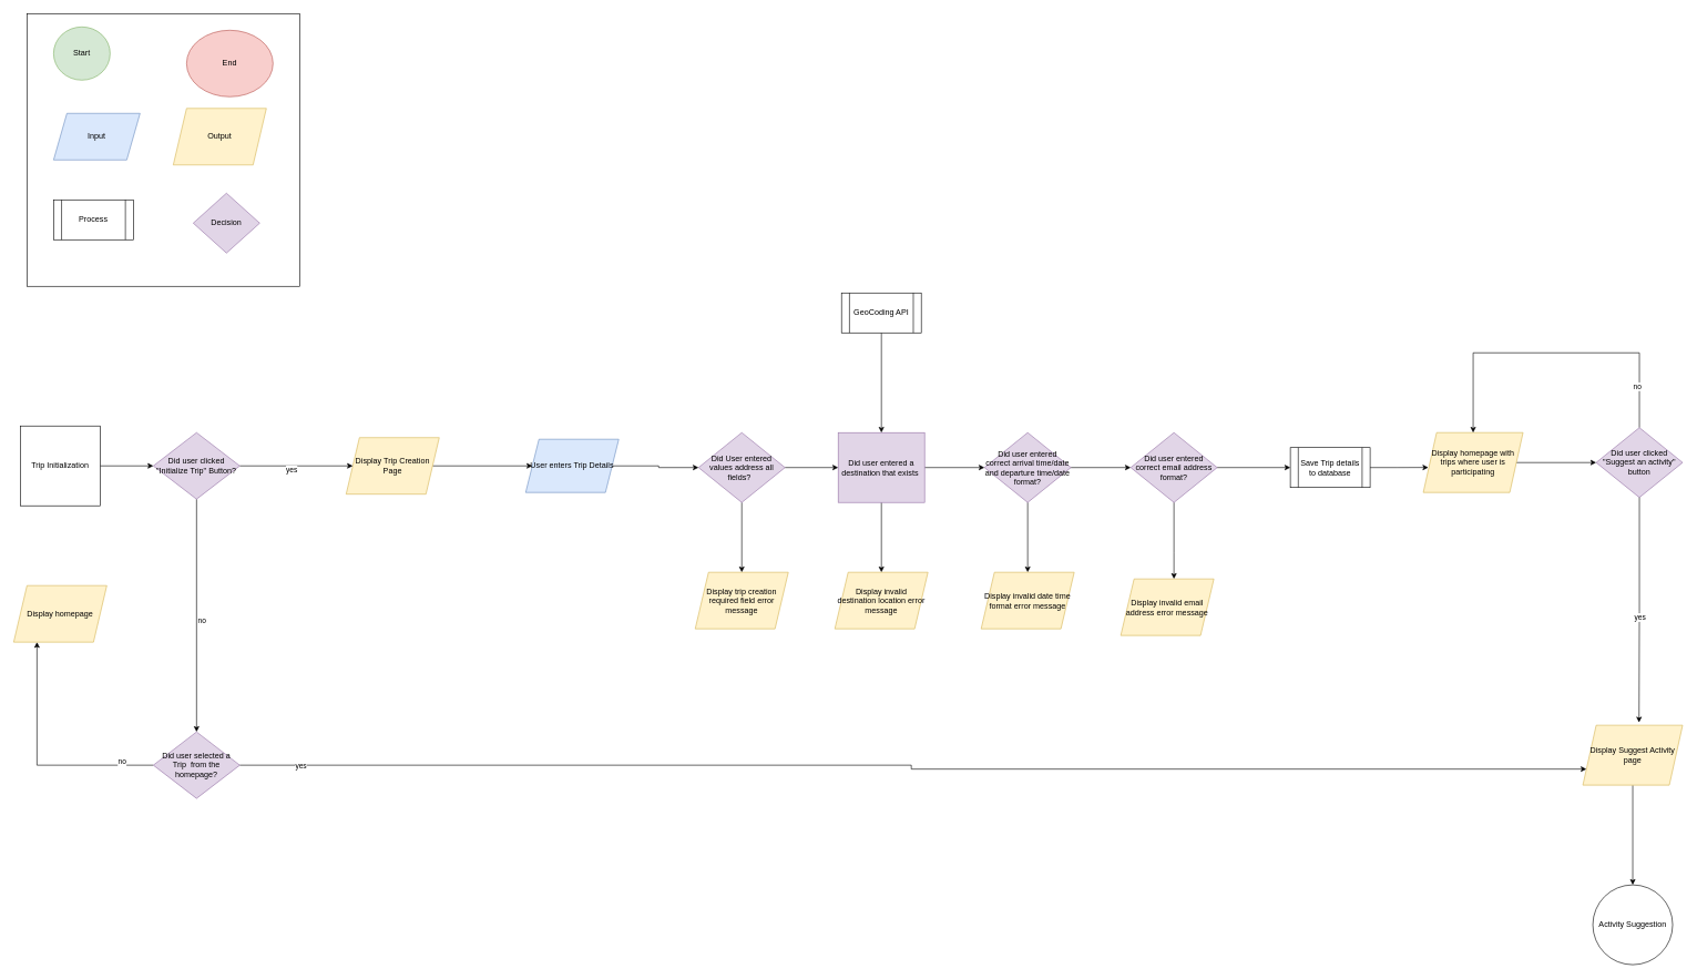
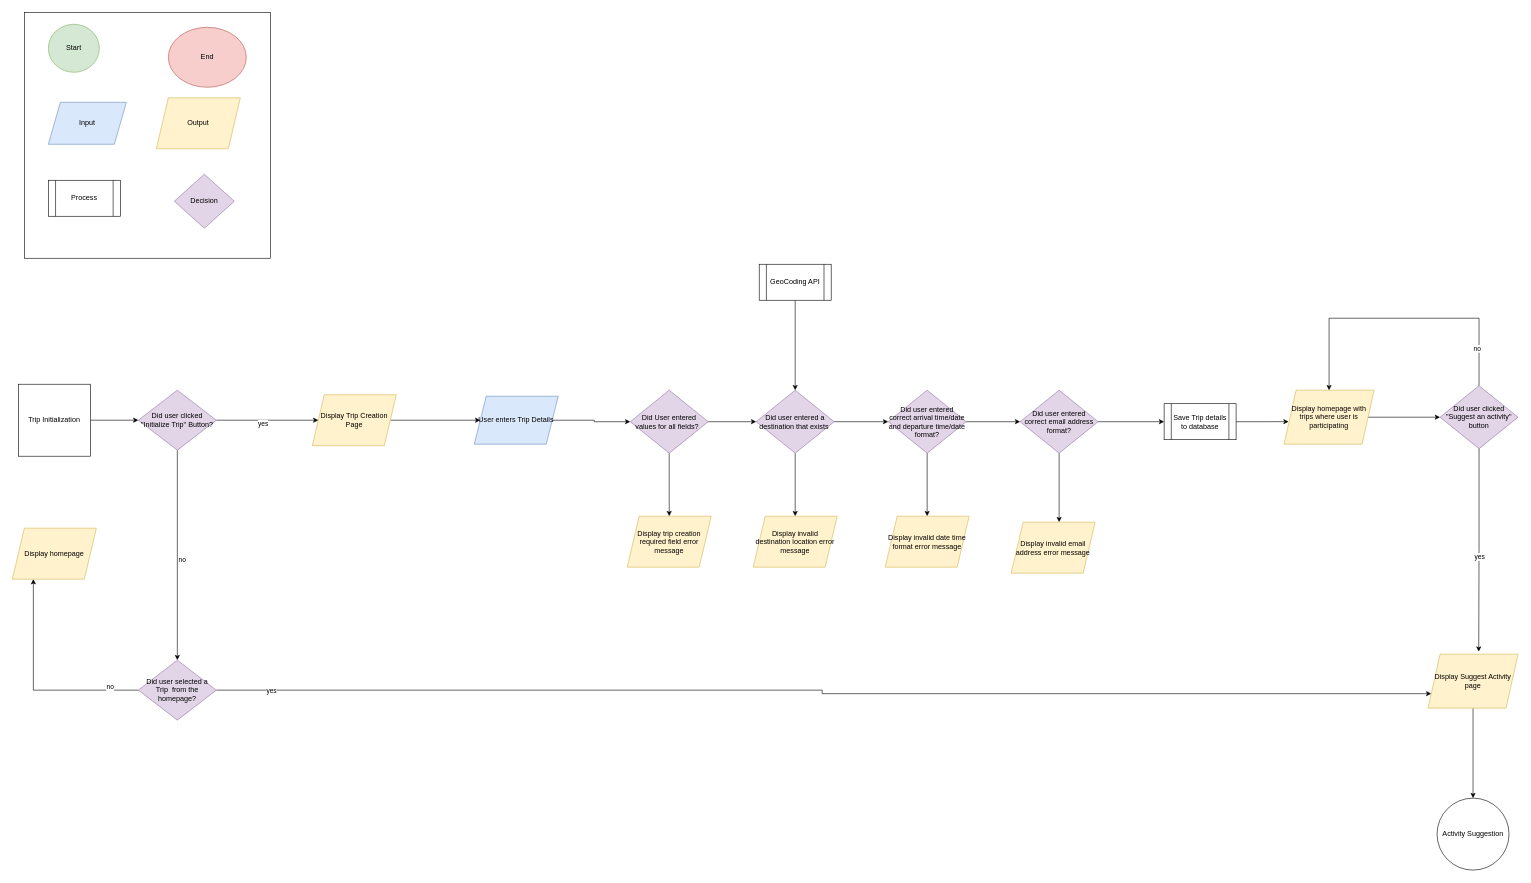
  <mxCell id="0" />
  <mxCell id="1" parent="0" />
  <mxCell id="2" value="" style="whiteSpace=wrap;html=1;aspect=fixed;" vertex="1" parent="1"><mxGeometry x="40" y="20" width="410" height="410" as="geometry" /></mxCell>
  <mxCell id="3" value="Start" style="ellipse;whiteSpace=wrap;html=1;fillColor=#d5e8d4;strokeColor=#82b366;" vertex="1" parent="1"><mxGeometry x="80" y="40" width="85" height="80" as="geometry" /></mxCell>
  <mxCell id="4" value="Input" style="shape=parallelogram;perimeter=parallelogramPerimeter;whiteSpace=wrap;html=1;fixedSize=1;fillColor=#dae8fc;strokeColor=#6c8ebf;" vertex="1" parent="1"><mxGeometry x="80" y="170" width="130" height="70" as="geometry" /></mxCell>
  <mxCell id="5" value="Decision" style="rhombus;whiteSpace=wrap;html=1;fillColor=#e1d5e7;strokeColor=#9673a6;" vertex="1" parent="1"><mxGeometry x="290" y="290" width="100" height="90" as="geometry" /></mxCell>
  <mxCell id="6" value="Process" style="shape=process;whiteSpace=wrap;html=1;backgroundOutline=1;" vertex="1" parent="1"><mxGeometry x="80" y="300" width="120" height="60" as="geometry" /></mxCell>
  <mxCell id="7" value="Output" style="shape=parallelogram;perimeter=parallelogramPerimeter;whiteSpace=wrap;html=1;fixedSize=1;fillColor=#fff2cc;strokeColor=#d6b656;" vertex="1" parent="1"><mxGeometry x="260" y="162.5" width="140" height="85" as="geometry" /></mxCell>
  <mxCell id="8" value="End" style="ellipse;whiteSpace=wrap;html=1;fillColor=#f8cecc;strokeColor=#b85450;" vertex="1" parent="1"><mxGeometry x="280" y="45" width="130" height="100" as="geometry" /></mxCell>
  <mxCell id="9" style="edgeStyle=orthogonalEdgeStyle;rounded=0;orthogonalLoop=1;jettySize=auto;html=1;entryX=0;entryY=0.5;entryDx=0;entryDy=0;" edge="1" parent="1" source="10" target="44"><mxGeometry relative="1" as="geometry" /></mxCell>
  <mxCell id="10" value="Trip Initialization" style="whiteSpace=wrap;html=1;aspect=fixed;rounded=0;" vertex="1" parent="1"><mxGeometry x="30" y="640" width="120" height="120" as="geometry" /></mxCell>
  <mxCell id="11" style="edgeStyle=orthogonalEdgeStyle;rounded=0;orthogonalLoop=1;jettySize=auto;html=1;" edge="1" parent="1" source="12" target="14"><mxGeometry relative="1" as="geometry" /></mxCell>
  <mxCell id="12" value="Display Trip Creation Page" style="shape=parallelogram;perimeter=parallelogramPerimeter;whiteSpace=wrap;html=1;fixedSize=1;fillColor=#fff2cc;strokeColor=#d6b656;" vertex="1" parent="1"><mxGeometry x="520" y="657.5" width="140" height="85" as="geometry" /></mxCell>
  <mxCell id="13" style="edgeStyle=orthogonalEdgeStyle;rounded=0;orthogonalLoop=1;jettySize=auto;html=1;entryX=0;entryY=0.5;entryDx=0;entryDy=0;" edge="1" parent="1" source="14" target="17"><mxGeometry relative="1" as="geometry" /></mxCell>
  <mxCell id="14" value="User enters Trip Details" style="shape=parallelogram;perimeter=parallelogramPerimeter;whiteSpace=wrap;html=1;fixedSize=1;fillColor=#dae8fc;strokeColor=#6c8ebf;" vertex="1" parent="1"><mxGeometry x="790" y="660" width="140" height="80" as="geometry" /></mxCell>
  <mxCell id="15" style="edgeStyle=orthogonalEdgeStyle;rounded=0;orthogonalLoop=1;jettySize=auto;html=1;" edge="1" parent="1" source="17" target="18"><mxGeometry relative="1" as="geometry" /></mxCell>
  <mxCell id="16" style="edgeStyle=orthogonalEdgeStyle;rounded=0;orthogonalLoop=1;jettySize=auto;html=1;" edge="1" parent="1" source="17" target="21"><mxGeometry relative="1" as="geometry" /></mxCell>
- <mxCell id="17" value="Did User entered values address all fields?&amp;nbsp;&amp;nbsp;" style="rhombus;whiteSpace=wrap;html=1;fillColor=#e1d5e7;strokeColor=#9673a6;" vertex="1" parent="1"><mxGeometry x="1050" y="650" width="130" height="105" as="geometry" /></mxCell>
+ <mxCell id="17" value="Did User entered values for all fields?&amp;nbsp;&amp;nbsp;" style="rhombus;whiteSpace=wrap;html=1;fillColor=#e1d5e7;strokeColor=#9673a6;" vertex="1" parent="1"><mxGeometry x="1050" y="650" width="130" height="105" as="geometry" /></mxCell>
  <mxCell id="18" value="Display trip creation required field error message" style="shape=parallelogram;perimeter=parallelogramPerimeter;whiteSpace=wrap;html=1;fixedSize=1;fillColor=#fff2cc;strokeColor=#d6b656;" vertex="1" parent="1"><mxGeometry x="1045" y="860" width="140" height="85" as="geometry" /></mxCell>
  <mxCell id="19" style="edgeStyle=orthogonalEdgeStyle;rounded=0;orthogonalLoop=1;jettySize=auto;html=1;entryX=0;entryY=0.5;entryDx=0;entryDy=0;" edge="1" parent="1" source="21" target="27"><mxGeometry relative="1" as="geometry" /></mxCell>
  <mxCell id="20" style="edgeStyle=orthogonalEdgeStyle;rounded=0;orthogonalLoop=1;jettySize=auto;html=1;entryX=0.5;entryY=0;entryDx=0;entryDy=0;" edge="1" parent="1" source="21" target="24"><mxGeometry relative="1" as="geometry" /></mxCell>
- <mxCell id="21" value="Did user entered a destination that exists&amp;nbsp;" style="whiteSpace=wrap;html=1;fillColor=#e1d5e7;strokeColor=#9673a6;rounded=0;" vertex="1" parent="1"><mxGeometry x="1260" y="650" width="130" height="105" as="geometry" /></mxCell>
+ <mxCell id="21" value="Did user entered a destination that exists&amp;nbsp;" style="rhombus;whiteSpace=wrap;html=1;fillColor=#e1d5e7;strokeColor=#9673a6;" vertex="1" parent="1"><mxGeometry x="1260" y="650" width="130" height="105" as="geometry" /></mxCell>
  <mxCell id="22" style="edgeStyle=orthogonalEdgeStyle;rounded=0;orthogonalLoop=1;jettySize=auto;html=1;" edge="1" parent="1" source="23" target="21"><mxGeometry relative="1" as="geometry" /></mxCell>
  <mxCell id="23" value="GeoCoding API" style="shape=process;whiteSpace=wrap;html=1;backgroundOutline=1;" vertex="1" parent="1"><mxGeometry x="1265" y="440" width="120" height="60" as="geometry" /></mxCell>
  <mxCell id="24" value="Display invalid destination location error message" style="shape=parallelogram;perimeter=parallelogramPerimeter;whiteSpace=wrap;html=1;fixedSize=1;fillColor=#fff2cc;strokeColor=#d6b656;" vertex="1" parent="1"><mxGeometry x="1255" y="860" width="140" height="85" as="geometry" /></mxCell>
  <mxCell id="25" style="edgeStyle=orthogonalEdgeStyle;rounded=0;orthogonalLoop=1;jettySize=auto;html=1;" edge="1" parent="1" source="27" target="31"><mxGeometry relative="1" as="geometry" /></mxCell>
  <mxCell id="26" style="edgeStyle=orthogonalEdgeStyle;rounded=0;orthogonalLoop=1;jettySize=auto;html=1;entryX=0.5;entryY=0;entryDx=0;entryDy=0;" edge="1" parent="1" source="27" target="28"><mxGeometry relative="1" as="geometry" /></mxCell>
  <mxCell id="27" value="Did user entered correct arrival time/date and departure time/date format?" style="rhombus;whiteSpace=wrap;html=1;fillColor=#e1d5e7;strokeColor=#9673a6;" vertex="1" parent="1"><mxGeometry x="1480" y="650" width="130" height="105" as="geometry" /></mxCell>
  <mxCell id="28" value="Display invalid date time format error message" style="shape=parallelogram;perimeter=parallelogramPerimeter;whiteSpace=wrap;html=1;fixedSize=1;fillColor=#fff2cc;strokeColor=#d6b656;" vertex="1" parent="1"><mxGeometry x="1475" y="860" width="140" height="85" as="geometry" /></mxCell>
  <mxCell id="29" style="edgeStyle=orthogonalEdgeStyle;rounded=0;orthogonalLoop=1;jettySize=auto;html=1;" edge="1" parent="1" source="31" target="32"><mxGeometry relative="1" as="geometry"><Array as="points"><mxPoint x="1765" y="830" /><mxPoint x="1765" y="830" /></Array></mxGeometry></mxCell>
  <mxCell id="30" style="edgeStyle=orthogonalEdgeStyle;rounded=0;orthogonalLoop=1;jettySize=auto;html=1;entryX=0;entryY=0.5;entryDx=0;entryDy=0;" edge="1" parent="1" source="31" target="33"><mxGeometry relative="1" as="geometry" /></mxCell>
  <mxCell id="31" value="Did user entered correct email address format?" style="rhombus;whiteSpace=wrap;html=1;fillColor=#e1d5e7;strokeColor=#9673a6;" vertex="1" parent="1"><mxGeometry x="1700" y="650" width="130" height="105" as="geometry" /></mxCell>
  <mxCell id="32" value="Display invalid email address error message" style="shape=parallelogram;perimeter=parallelogramPerimeter;whiteSpace=wrap;html=1;fixedSize=1;fillColor=#fff2cc;strokeColor=#d6b656;" vertex="1" parent="1"><mxGeometry x="1685" y="870" width="140" height="85" as="geometry" /></mxCell>
  <mxCell id="33" value="Save Trip details to database" style="shape=process;whiteSpace=wrap;html=1;backgroundOutline=1;" vertex="1" parent="1"><mxGeometry x="1940" y="672.5" width="120" height="60" as="geometry" /></mxCell>
  <mxCell id="34" style="edgeStyle=orthogonalEdgeStyle;rounded=0;orthogonalLoop=1;jettySize=auto;html=1;entryX=0;entryY=0.5;entryDx=0;entryDy=0;" edge="1" parent="1" source="35" target="39"><mxGeometry relative="1" as="geometry" /></mxCell>
  <mxCell id="35" value="Display homepage with trips where user is participating" style="shape=parallelogram;perimeter=parallelogramPerimeter;whiteSpace=wrap;html=1;fixedSize=1;fillColor=#fff2cc;strokeColor=#d6b656;" vertex="1" parent="1"><mxGeometry x="2140" y="650" width="150" height="90" as="geometry" /></mxCell>
  <mxCell id="36" style="edgeStyle=orthogonalEdgeStyle;rounded=0;orthogonalLoop=1;jettySize=auto;html=1;entryX=0.05;entryY=0.582;entryDx=0;entryDy=0;entryPerimeter=0;" edge="1" parent="1" source="33" target="35"><mxGeometry relative="1" as="geometry" /></mxCell>
  <mxCell id="37" style="edgeStyle=orthogonalEdgeStyle;rounded=0;orthogonalLoop=1;jettySize=auto;html=1;" edge="1" parent="1" source="39" target="35"><mxGeometry relative="1" as="geometry"><Array as="points"><mxPoint x="2465" y="530" /><mxPoint x="2215" y="530" /></Array></mxGeometry></mxCell>
  <mxCell id="38" value="no" style="edgeLabel;html=1;align=center;verticalAlign=middle;resizable=0;points=[];" vertex="1" connectable="0" parent="37"><mxGeometry x="-0.749" y="4" relative="1" as="geometry"><mxPoint y="-1" as="offset" /></mxGeometry></mxCell>
  <mxCell id="39" value="Did user clicked &quot;Suggest an activity&quot; button" style="rhombus;whiteSpace=wrap;html=1;fillColor=#e1d5e7;strokeColor=#9673a6;" vertex="1" parent="1"><mxGeometry x="2400" y="642.5" width="130" height="105" as="geometry" /></mxCell>
  <mxCell id="40" style="edgeStyle=orthogonalEdgeStyle;rounded=0;orthogonalLoop=1;jettySize=auto;html=1;" edge="1" parent="1" source="44" target="12"><mxGeometry relative="1" as="geometry" /></mxCell>
  <mxCell id="41" value="yes" style="edgeLabel;html=1;align=center;verticalAlign=middle;resizable=0;points=[];" vertex="1" connectable="0" parent="40"><mxGeometry x="-0.098" y="-5" relative="1" as="geometry"><mxPoint as="offset" /></mxGeometry></mxCell>
  <mxCell id="42" style="edgeStyle=orthogonalEdgeStyle;rounded=0;orthogonalLoop=1;jettySize=auto;html=1;" edge="1" parent="1" source="44" target="49"><mxGeometry relative="1" as="geometry" /></mxCell>
  <mxCell id="43" value="no" style="edgeLabel;html=1;align=center;verticalAlign=middle;resizable=0;points=[];" vertex="1" connectable="0" parent="42"><mxGeometry x="0.04" y="7" relative="1" as="geometry"><mxPoint as="offset" /></mxGeometry></mxCell>
  <mxCell id="44" value="Did user clicked &quot;Initialize Trip&quot; Button?" style="rhombus;whiteSpace=wrap;html=1;fillColor=#e1d5e7;strokeColor=#9673a6;" vertex="1" parent="1"><mxGeometry x="230" y="650" width="130" height="100" as="geometry" /></mxCell>
  <mxCell id="45" style="edgeStyle=orthogonalEdgeStyle;rounded=0;orthogonalLoop=1;jettySize=auto;html=1;entryX=0;entryY=0.75;entryDx=0;entryDy=0;" edge="1" parent="1" source="49" target="51"><mxGeometry relative="1" as="geometry"><mxPoint x="2365" y="1150" as="targetPoint" /></mxGeometry></mxCell>
  <mxCell id="46" value="yes" style="edgeLabel;html=1;align=center;verticalAlign=middle;resizable=0;points=[];" vertex="1" connectable="0" parent="45"><mxGeometry x="-0.91" relative="1" as="geometry"><mxPoint as="offset" /></mxGeometry></mxCell>
  <mxCell id="47" style="edgeStyle=orthogonalEdgeStyle;rounded=0;orthogonalLoop=1;jettySize=auto;html=1;entryX=0.25;entryY=1;entryDx=0;entryDy=0;" edge="1" parent="1" source="49" target="54"><mxGeometry relative="1" as="geometry" /></mxCell>
  <mxCell id="48" value="no" style="edgeLabel;html=1;align=center;verticalAlign=middle;resizable=0;points=[];" vertex="1" connectable="0" parent="47"><mxGeometry x="-0.732" y="-6" relative="1" as="geometry"><mxPoint as="offset" /></mxGeometry></mxCell>
  <mxCell id="49" value="Did user selected a Trip&amp;nbsp; from the homepage?" style="rhombus;whiteSpace=wrap;html=1;fillColor=#e1d5e7;strokeColor=#9673a6;" vertex="1" parent="1"><mxGeometry x="230" y="1100" width="130" height="100" as="geometry" /></mxCell>
  <mxCell id="50" style="edgeStyle=orthogonalEdgeStyle;rounded=0;orthogonalLoop=1;jettySize=auto;html=1;entryX=0.5;entryY=0;entryDx=0;entryDy=0;" edge="1" parent="1" source="51" target="55"><mxGeometry relative="1" as="geometry" /></mxCell>
  <mxCell id="51" value="Display Suggest Activity page" style="shape=parallelogram;perimeter=parallelogramPerimeter;whiteSpace=wrap;html=1;fixedSize=1;fillColor=#fff2cc;strokeColor=#d6b656;" vertex="1" parent="1"><mxGeometry x="2380" y="1090" width="150" height="90" as="geometry" /></mxCell>
  <mxCell id="52" style="edgeStyle=orthogonalEdgeStyle;rounded=0;orthogonalLoop=1;jettySize=auto;html=1;entryX=0.563;entryY=-0.047;entryDx=0;entryDy=0;entryPerimeter=0;" edge="1" parent="1" source="39" target="51"><mxGeometry relative="1" as="geometry" /></mxCell>
  <mxCell id="53" value="yes" style="edgeLabel;html=1;align=center;verticalAlign=middle;resizable=0;points=[];" vertex="1" connectable="0" parent="52"><mxGeometry x="0.068" y="1" relative="1" as="geometry"><mxPoint y="-1" as="offset" /></mxGeometry></mxCell>
  <mxCell id="54" value="Display homepage" style="shape=parallelogram;perimeter=parallelogramPerimeter;whiteSpace=wrap;html=1;fixedSize=1;fillColor=#fff2cc;strokeColor=#d6b656;" vertex="1" parent="1"><mxGeometry x="20" y="880" width="140" height="85" as="geometry" /></mxCell>
  <mxCell id="55" value="Activity Suggestion" style="ellipse;whiteSpace=wrap;html=1;aspect=fixed;" vertex="1" parent="1"><mxGeometry x="2395" y="1330" width="120" height="120" as="geometry" /></mxCell>
